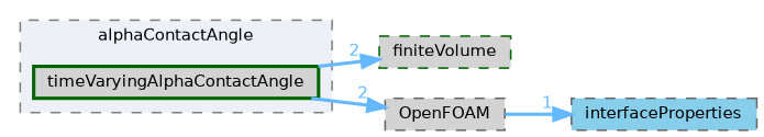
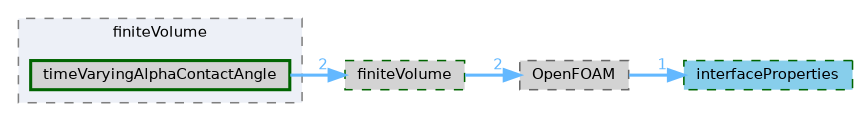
  digraph {
    compound=true
    rankdir=LR
    node [color=darkgreen fillcolor=lightgrey fontname=Helvetica fontsize=10 shape=box style="filled,dashed"]
    edge [color=steelblue1 fontcolor=steelblue1 fontname=Helvetica fontsize=10 headlabel=2 labeldistance=1.5 labelfontname=Helvetica labelfontsize=10 style=bold]
    n1 [height=0.2 label=timeVaryingAlphaContactAngle style="filled,bold" width=0.4]
    n2 [height=0.2 label=finiteVolume width=0.4]
    n3 [color=gray40 height=0.2 label=OpenFOAM width=0.4]
-   n4 [color=gray40 fillcolor=skyblue height=0.2 label=interfaceProperties width=0.4]
+   n4 [fillcolor=skyblue height=0.2 label=interfaceProperties width=0.4]
    subgraph cluster_1 {
      bgcolor="#edf0f7"
      fontname=Helvetica
      fontsize=10
-     label=alphaContactAngle
+     label=finiteVolume
      pencolor=grey50
      style="filled,dashed"
      n1
    }
    n1 -> n2
-   n1 -> n3
+   n2 -> n3
    n3 -> n4 [headlabel=1]
  }
